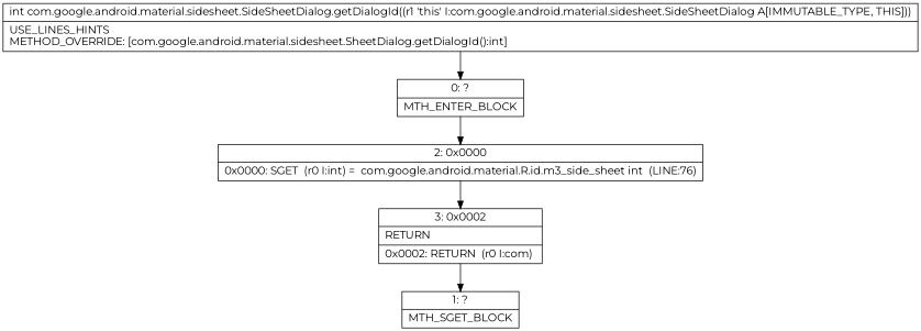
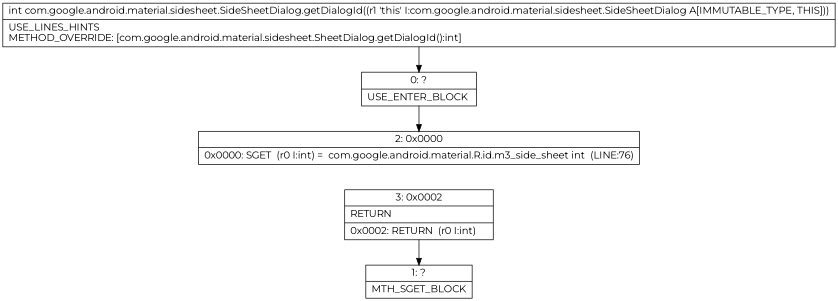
  digraph {
    fontname=Montserrat
    node [fontname=Montserrat shape=record]
    edge [fontname=Montserrat]
-   n1 [label="{0\:\ ?|MTH_ENTER_BLOCK\l}"]
+   n1 [label="{0\:\ ?|USE_ENTER_BLOCK\l}"]
    n2 [label="{2\:\ 0x0000|0x0000: SGET  (r0 I:int) =  com.google.android.material.R.id.m3_side_sheet int  (LINE:76)\l}"]
-   n3 [label="{3\:\ 0x0002|RETURN\l|0x0002: RETURN  (r0 I:com) \l}"]
+   n3 [label="{3\:\ 0x0002|RETURN\l|0x0002: RETURN  (r0 I:int) \l}"]
    n4 [label="{1\:\ ?|MTH_SGET_BLOCK\l}"]
    n5 [label="{int com.google.android.material.sidesheet.SideSheetDialog.getDialogId((r1 'this' I:com.google.android.material.sidesheet.SideSheetDialog A[IMMUTABLE_TYPE, THIS]))  | USE_LINES_HINTS\lMETHOD_OVERRIDE: [com.google.android.material.sidesheet.SheetDialog.getDialogId():int]\l}"]
    n1 -> n2
-   n2 -> n3
    n3 -> n4
    n5 -> n1
  }
